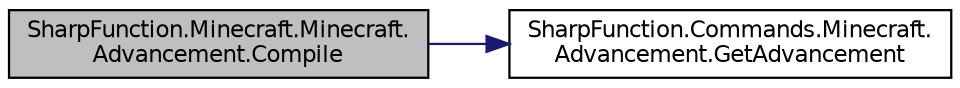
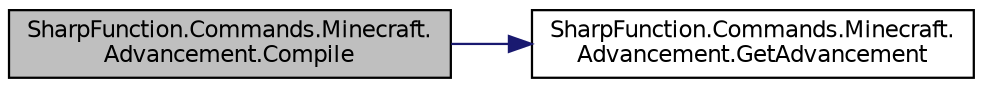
  digraph {
    rankdir=LR
    node [color=black fontname=Helvetica fontsize=10 shape=record style=filled]
-   n1 [fillcolor=grey75 fontcolor=black height=0.2 label="SharpFunction.Minecraft.Minecraft.\lAdvancement.Compile" width=0.4]
+   n1 [fillcolor=grey75 fontcolor=black height=0.2 label="SharpFunction.Commands.Minecraft.\lAdvancement.Compile" width=0.4]
    n2 [fillcolor=white height=0.2 label="SharpFunction.Commands.Minecraft.\lAdvancement.GetAdvancement" width=0.4]
    n1 -> n2 [color=midnightblue fontname=Helvetica fontsize=10 labelfontname=Helvetica labelfontsize=10 style=solid]
  }
